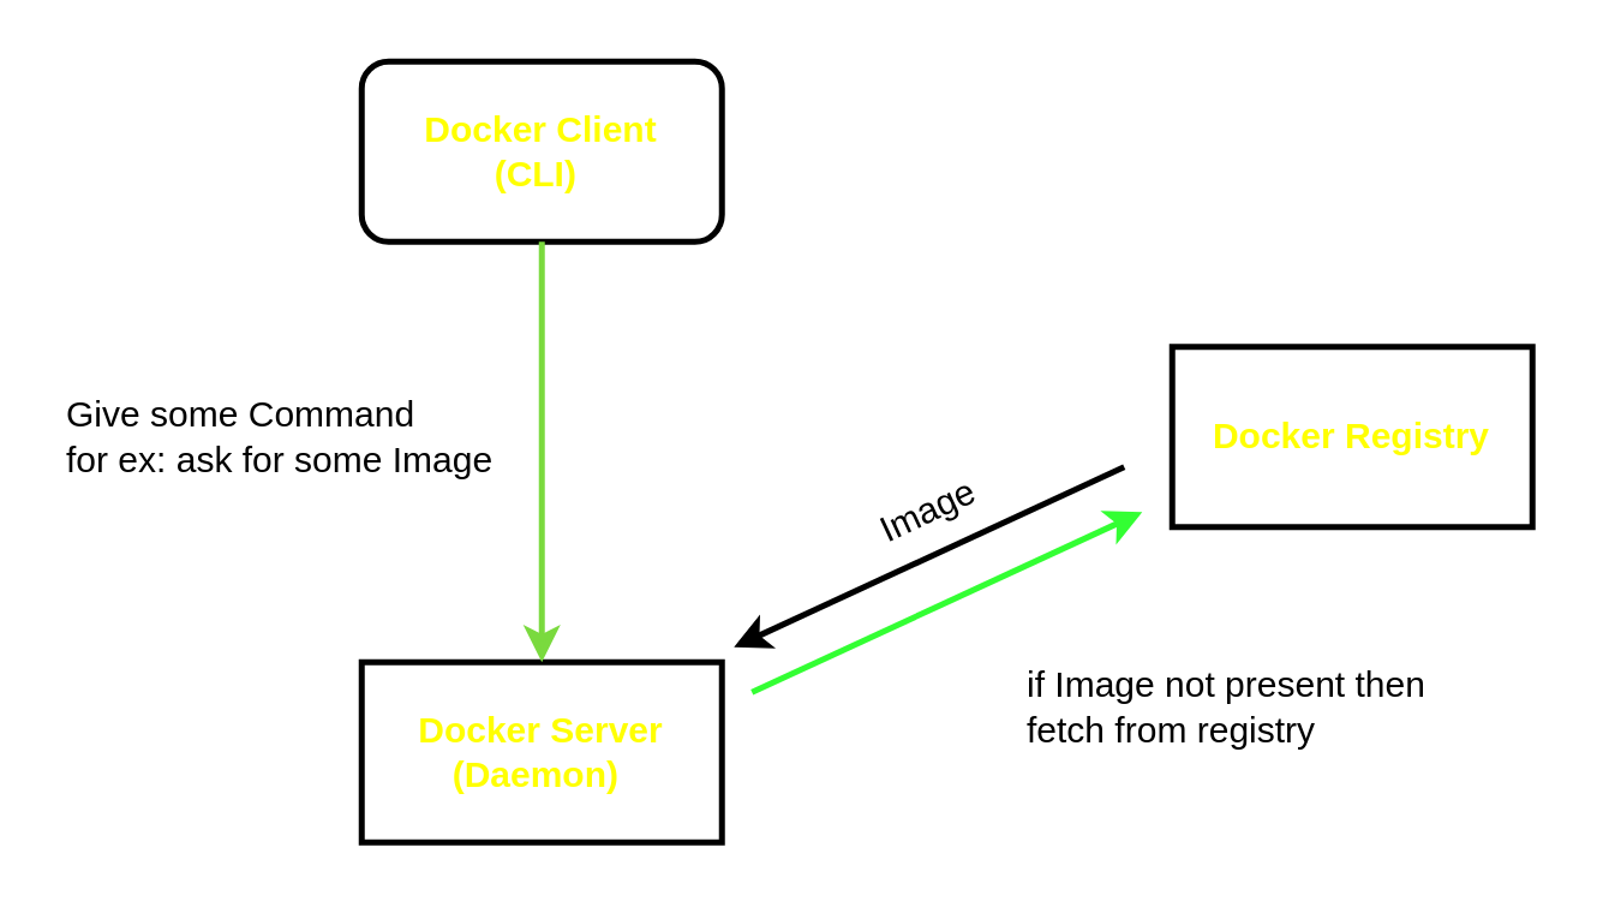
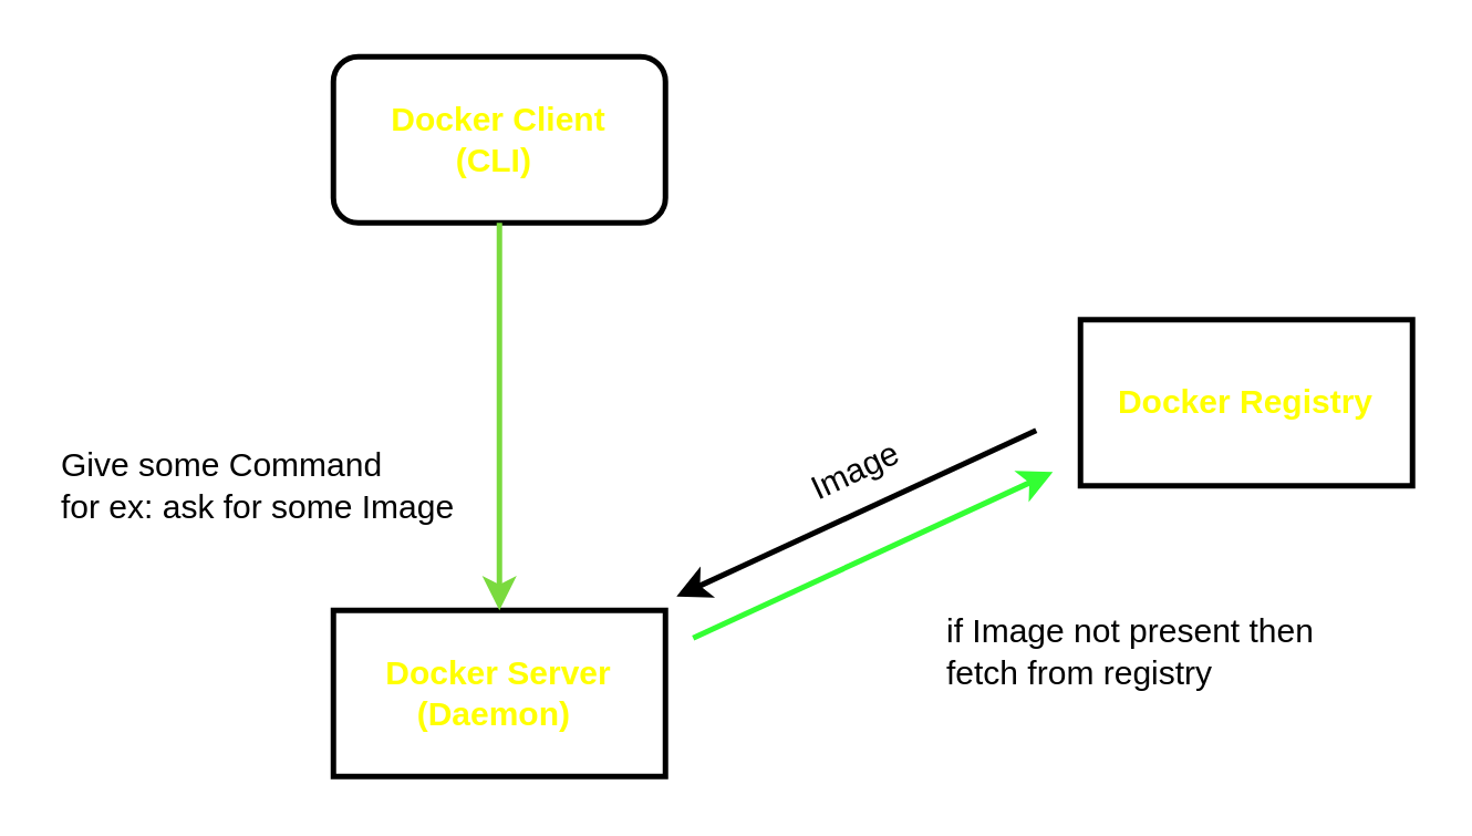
  <mxCell id="0" />
  <mxCell id="1" parent="0" />
  <mxCell id="2" value="&lt;b&gt;&lt;font color=&quot;#ffff00&quot;&gt;Docker Client&lt;br&gt;(CLI)&amp;nbsp;&lt;/font&gt;&lt;/b&gt;" style="whiteSpace=wrap;html=1;strokeWidth=2;rounded=1;" parent="1" vertex="1"><mxGeometry x="120" y="20" width="120" height="60" as="geometry" /></mxCell>
  <mxCell id="3" value="&lt;b&gt;&lt;font color=&quot;#ffff00&quot;&gt;Docker Server&lt;br&gt;(Daemon)&amp;nbsp;&lt;/font&gt;&lt;/b&gt;" style="rounded=0;whiteSpace=wrap;html=1;strokeWidth=2;" parent="1" vertex="1"><mxGeometry x="120" y="220" width="120" height="60" as="geometry" /></mxCell>
  <mxCell id="4" value="&lt;b&gt;&lt;font color=&quot;#ffff00&quot;&gt;Docker Registry&lt;/font&gt;&lt;br&gt;&lt;/b&gt;" style="rounded=0;whiteSpace=wrap;html=1;strokeWidth=2;" parent="1" vertex="1"><mxGeometry x="390" y="115" width="120" height="60" as="geometry" /></mxCell>
  <mxCell id="5" value="" style="endArrow=classic;html=1;rounded=0;exitX=0.5;exitY=1;exitDx=0;exitDy=0;entryX=0.5;entryY=0;entryDx=0;entryDy=0;fillColor=#60a917;strokeColor=#7ada3e;strokeWidth=2;" parent="1" source="2" target="3" edge="1"><mxGeometry width="50" height="50" relative="1" as="geometry"><mxPoint x="430" y="220" as="sourcePoint" /><mxPoint x="480" y="170" as="targetPoint" /></mxGeometry></mxCell>
- <mxCell id="6" value="Give some Command&lt;br&gt;for ex: ask for some Image" style="text;html=1;strokeColor=none;fillColor=none;align=left;verticalAlign=middle;whiteSpace=wrap;rounded=0;strokeWidth=2;" parent="1" vertex="1"><mxGeometry x="20" y="130" width="150" height="30" as="geometry" /></mxCell>
+ <mxCell id="6" value="Give some Command&lt;br&gt;for ex: ask for some Image" style="text;html=1;strokeColor=none;fillColor=none;align=left;verticalAlign=middle;whiteSpace=wrap;rounded=0;strokeWidth=2;" parent="1" vertex="1"><mxGeometry x="20" y="160" width="150" height="30" as="geometry" /></mxCell>
  <mxCell id="7" value="" style="endArrow=classic;html=1;rounded=0;strokeWidth=2;strokeColor=#33FF33;" parent="1" edge="1"><mxGeometry width="50" height="50" relative="1" as="geometry"><mxPoint x="250" y="230" as="sourcePoint" /><mxPoint x="380" y="170" as="targetPoint" /></mxGeometry></mxCell>
  <mxCell id="8" value="" style="endArrow=classic;html=1;rounded=0;strokeWidth=2;" parent="1" edge="1"><mxGeometry width="50" height="50" relative="1" as="geometry"><mxPoint x="374" y="155" as="sourcePoint" /><mxPoint x="244" y="215" as="targetPoint" /></mxGeometry></mxCell>
  <mxCell id="9" value="if Image not present then fetch from registry" style="text;html=1;strokeColor=none;fillColor=none;align=left;verticalAlign=middle;whiteSpace=wrap;rounded=0;strokeWidth=2;" parent="1" vertex="1"><mxGeometry x="340" y="220" width="150" height="30" as="geometry" /></mxCell>
  <mxCell id="10" value="Image" style="text;html=1;strokeColor=none;fillColor=none;align=center;verticalAlign=middle;whiteSpace=wrap;rounded=0;rotation=-25;strokeWidth=2;" parent="1" vertex="1"><mxGeometry x="279" y="155" width="60" height="30" as="geometry" /></mxCell>
